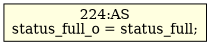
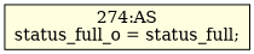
  strict digraph {
    rankdir=LR
-   n1 [ast="<pyverilog.vparser.ast.Assign object at 0x7f35d5db52d0>" def_var="['status_full_o']" fillcolor=lightyellow label="224:AS\nstatus_full_o = status_full;" statements="[]" style=filled typ=Assign use_var="['status_full']" shape=box]
+   n1 [ast="<pyverilog.vparser.ast.Assign object at 0x7f35d5db52d0>" def_var="['status_full_o']" fillcolor=lightyellow label="274:AS\nstatus_full_o = status_full;" statements="[]" style=filled typ=Assign use_var="['status_full']" shape=box]
  }
